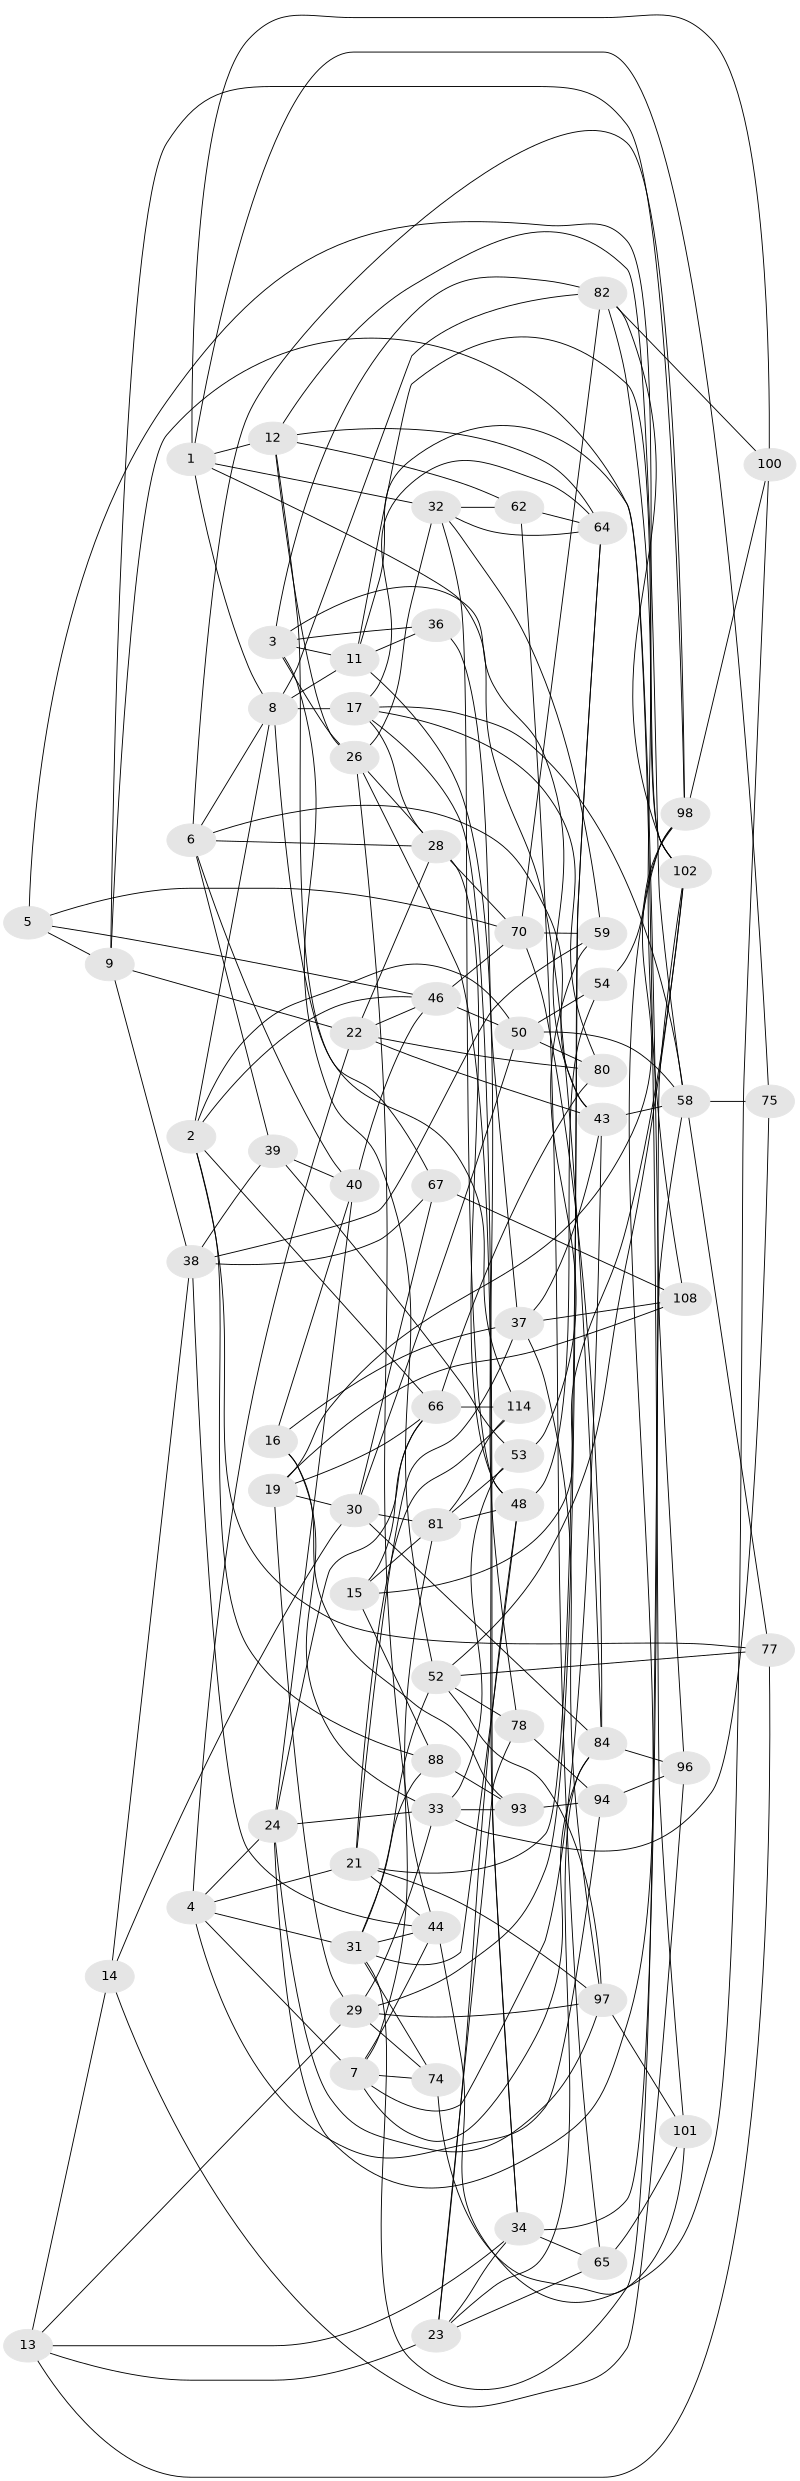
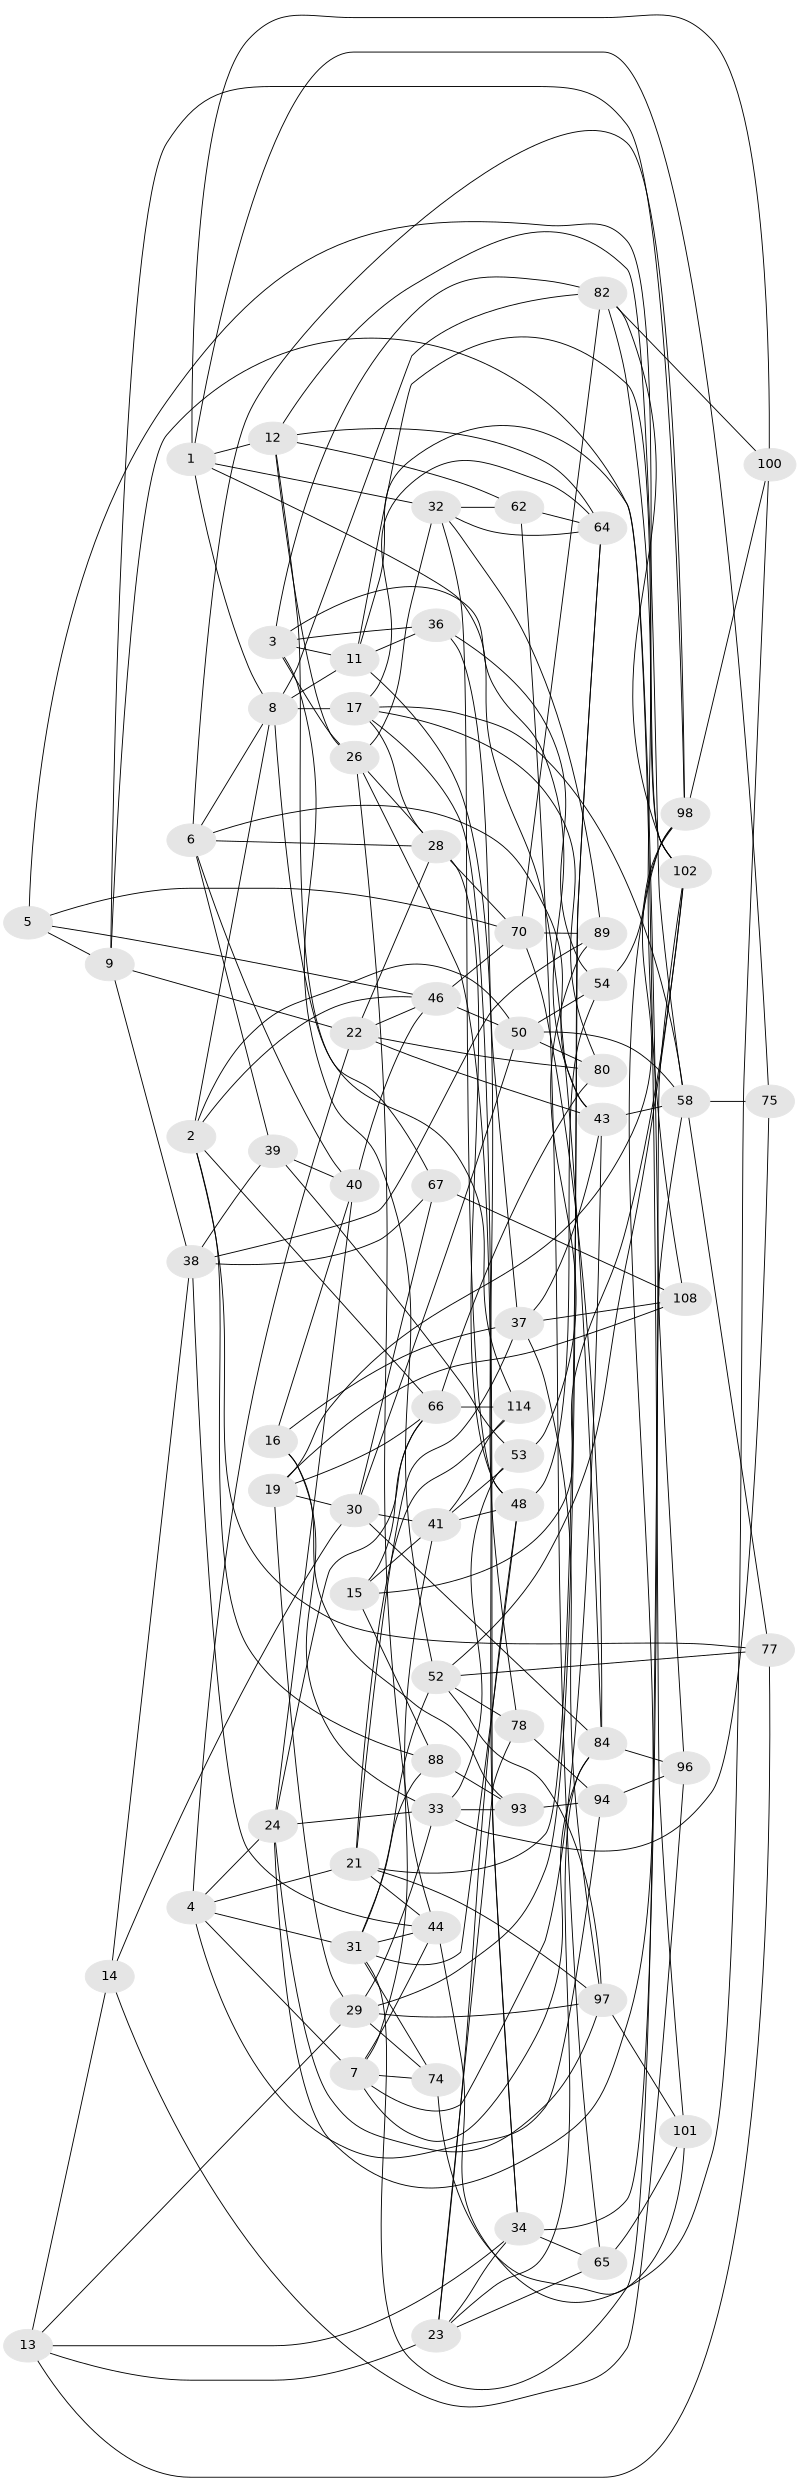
  graph {
    fontname="DejaVu Sans"
    rankdir=LR
    node [color=gray90 fontname="DejaVu Sans" style=filled]
    edge [fontname="DejaVu Sans"]
    1 [super="+72"]
    8 [super="+85"]
    12 [super="+27"]
    32 [super="+61"]
    75
    84 [super="+111"]
    100
    11 [super="+83"]
    82 [super="+86"]
    17 [super="+20"]
    114
    26 [super="+109"]
    58 [super="+71"]
    62
    64 [super="+92"]
    67
    48 [super="+57"]
-   89 [label=59]
+   89
    96
    2 [super="+51"]
    46 [super="+113"]
    50 [super="+104"]
    66 [super="+73"]
    77
    88
    70 [super="+107"]
    80
    54
    93
    3 [super="+59"]
    36
    43 [super="+105"]
    52 [super="+76"]
    102 [super="+106"]
    78
    28 [super="+63"]
    44 [super="+87"]
    34 [super="+60"]
    37 [super="+69"]
    97 [super="+99"]
    108
    4 [super="+68"]
    7 [super="+10"]
    21 [super="+25"]
    22 [super="+49"]
    24 [super="+91"]
    31 [super="+112"]
    94
-   41 [super="+95" label=81]
+   41 [super="+95"]
    74
    40 [super="+55"]
    98 [super="+110"]
    33 [super="+79"]
    5 [super="+45"]
    9 [super="+90"]
    38 [super="+56"]
    101
    6 [super="+42"]
    39
    53
    65
    13 [super="+18"]
    14
    23 [super="+35"]
    29 [super="+47"]
    30 [super="+103"]
    15
    16
    19 [super="+81"]
    1 -- 8
    1 -- 12
    1 -- 32
    1 -- 75
    1 -- 84
    1 -- 100
    8 -- 11
    8 -- 82
    8 -- 17
    8 -- 114
    12 -- 26
    12 -- 58
    12 -- 62
    12 -- 64
    12 -- 67
    32 -- 62
    32 -- 64
    32 -- 48
    32 -- 89
    84 -- 96
    11 -- 96
    11 -- 36
    11 -- 102
    11 -- 78
    82 -- 100
    82 -- 102
    82 -- 108
    17 -- 58
    17 -- 64
    17 -- 80
    17 -- 28
    17 -- 34
    26 -- 32
    26 -- 28
    26 -- 44
    26 -- 34
    58 -- 75
    58 -- 77
    62 -- 64
    62 -- 65
    67 -- 108
    48 -- 54
    2 -- 8
    2 -- 46
    2 -- 50
    2 -- 66
    2 -- 77
    2 -- 88
    46 -- 50
    46 -- 70
    50 -- 58
    50 -- 80
    50 -- 54
    66 -- 114
    66 -- 80
    88 -- 93
    70 -- 84
    70 -- 82
    70 -- 89
    54 -- 98
    93 -- 94
    3 -- 11
    3 -- 82
    3 -- 26
    3 -- 36
    3 -- 43
    3 -- 52
+   36 -- 54
    36 -- 37
    43 -- 58
    52 -- 77
    52 -- 102
    52 -- 78
    52 -- 97
    78 -- 94
    28 -- 48
    28 -- 70
    44 -- 100
    34 -- 102
    34 -- 65
    37 -- 43
    37 -- 97
    37 -- 108
    97 -- 101
    4 -- 7
    4 -- 21
    4 -- 22
    4 -- 24
    4 -- 31
    4 -- 94
    7 -- 84
    7 -- 43
    7 -- 44
    7 -- 41
    7 -- 74
    21 -- 114
    21 -- 64
    21 -- 44
    21 -- 37
    21 -- 97
    22 -- 46
    22 -- 80
    22 -- 43
    22 -- 28
    24 -- 66
    24 -- 97
    24 -- 40
    24 -- 98
    24 -- 33
    31 -- 58
    31 -- 48
    31 -- 88
    31 -- 52
    31 -- 44
    31 -- 74
    94 -- 96
    41 -- 114
    41 -- 48
    41 -- 53
    74 -- 101
    40 -- 46
    98 -- 100
    33 -- 75
    33 -- 93
    33 -- 53
    5 -- 46
    5 -- 70
    5 -- 102
    5 -- 9 [weight=2]
    9 -- 22
    9 -- 98
    9 -- 38
    9 -- 101
    38 -- 67
    38 -- 89
    38 -- 44
    38 -- 39
    6 -- 8
    6 -- 43
    6 -- 28
    6 -- 40
    6 -- 98
    6 -- 39
    39 -- 40
    39 -- 53
    53 -- 89
    65 -- 101
    13 -- 77
    13 -- 34
    13 -- 14
    13 -- 23
    13 -- 29
    14 -- 96
    14 -- 38
    14 -- 30
    23 -- 84
    23 -- 48
    23 -- 78
    23 -- 34
    23 -- 65
    29 -- 64
    29 -- 97
    29 -- 74
    29 -- 33
    30 -- 84
    30 -- 67
    30 -- 50
    30 -- 41
    15 -- 66
    15 -- 88
    15 -- 102
    15 -- 41
    16 -- 93
    16 -- 37
    16 -- 40
    16 -- 33
    19 -- 66
    19 -- 108
    19 -- 98
    19 -- 29
    19 -- 30
  }
